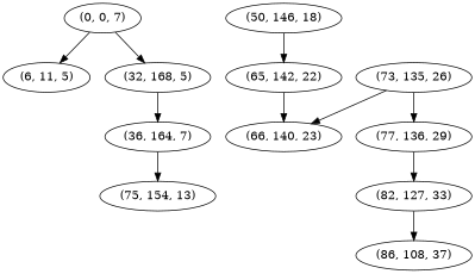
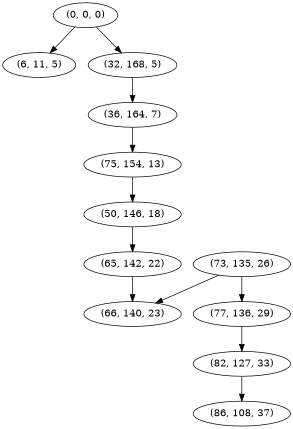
  digraph {
-   "(0, 0, 0)" [label="(0, 0, 7)"]
+   "(0, 0, 0)"
    "(6, 11, 5)"
    "(32, 168, 5)"
    "(36, 164, 7)"
    n5 [label="(75, 154, 13)"]
    "(50, 146, 18)"
    "(65, 142, 22)"
    "(66, 140, 23)"
    "(73, 135, 26)"
    n10 [label="(77, 136, 29)"]
    "(82, 127, 33)"
    "(86, 108, 37)"
    "(0, 0, 0)" -> "(6, 11, 5)"
    "(0, 0, 0)" -> "(32, 168, 5)"
    "(32, 168, 5)" -> "(36, 164, 7)"
    "(36, 164, 7)" -> n5
+   n5 -> "(50, 146, 18)"
    "(50, 146, 18)" -> "(65, 142, 22)"
    "(65, 142, 22)" -> "(66, 140, 23)"
    "(73, 135, 26)" -> "(66, 140, 23)"
    "(73, 135, 26)" -> n10
    n10 -> "(82, 127, 33)"
    "(82, 127, 33)" -> "(86, 108, 37)"
  }
